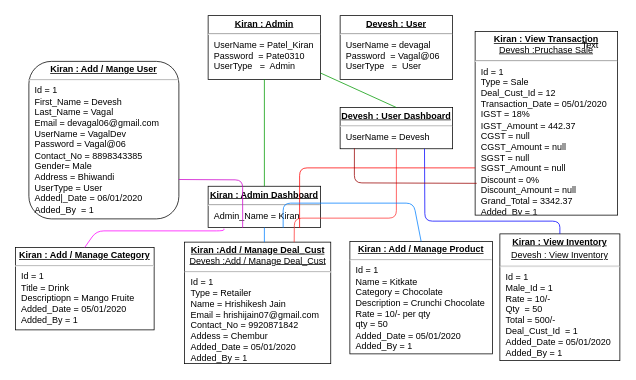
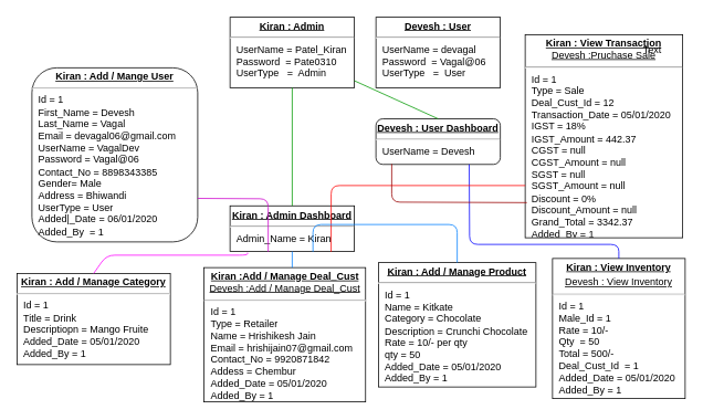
  <mxCell id="0" />
  <mxCell id="1" parent="0" />
  <mxCell id="2" value="&lt;p style=&quot;margin: 0px ; margin-top: 4px ; text-align: center ; text-decoration: underline&quot;&gt;&lt;b&gt;Kiran :Add / Manage Deal_Cust&lt;/b&gt;&lt;br&gt;Devesh :Add / Manage Deal_Cust&lt;/p&gt;&lt;hr&gt;&lt;p style=&quot;margin: 0px ; margin-left: 8px&quot;&gt;Id = 1&lt;br&gt;Type = Retailer&lt;br&gt;Name = Hrishikesh Jain&lt;br&gt;&lt;/p&gt;&lt;p style=&quot;margin: 0px ; margin-left: 8px&quot;&gt;Email = hrishijain07@gmail.com&lt;br&gt;&lt;/p&gt;&lt;p style=&quot;margin: 0px ; margin-left: 8px&quot;&gt;Contact_No = 9920871842&lt;br&gt;&lt;/p&gt;&lt;p style=&quot;margin: 0px ; margin-left: 8px&quot;&gt;Addess = Chembur&lt;/p&gt;&lt;p style=&quot;margin: 0px ; margin-left: 8px&quot;&gt;Added_Date = 05/01/2020&lt;/p&gt;&lt;p style=&quot;margin: 0px ; margin-left: 8px&quot;&gt;Added_By = 1&lt;br&gt;&lt;/p&gt;" style="verticalAlign=top;align=left;overflow=fill;fontSize=12;fontFamily=Helvetica;html=1;rounded=0;shadow=0;comic=0;labelBackgroundColor=none;strokeWidth=1" parent="1" vertex="1"><mxGeometry x="245.5" y="322" width="195" height="162" as="geometry" /></mxCell>
- <mxCell id="3" value="&lt;p style=&quot;margin: 0px ; margin-top: 4px ; text-align: center ; text-decoration: underline&quot;&gt;&lt;b&gt;Kiran : Add / Manage Product&lt;br&gt;&lt;/b&gt;&lt;/p&gt;&lt;hr&gt;&lt;p style=&quot;margin: 0px ; margin-left: 8px&quot;&gt;Id = 1&lt;br&gt;Name = Kitkate &lt;br&gt;Category = Chocolate&lt;br&gt;&lt;/p&gt;&lt;p style=&quot;margin: 0px ; margin-left: 8px&quot;&gt;Description = Crunchi Chocolate&lt;br&gt;&lt;/p&gt;&lt;p style=&quot;margin: 0px ; margin-left: 8px&quot;&gt;Rate = 10/- per qty&lt;br&gt;&lt;/p&gt;&lt;p style=&quot;margin: 0px ; margin-left: 8px&quot;&gt;qty = 50&lt;br&gt;&lt;/p&gt;&lt;p style=&quot;margin: 0px ; margin-left: 8px&quot;&gt;Added_Date = 05/01/2020&lt;br&gt;&lt;/p&gt;&lt;p style=&quot;margin: 0px ; margin-left: 8px&quot;&gt;Added_By = 1&lt;br&gt;&lt;/p&gt;" style="verticalAlign=top;align=left;overflow=fill;fontSize=12;fontFamily=Helvetica;html=1;rounded=0;shadow=0;comic=0;labelBackgroundColor=none;strokeWidth=1" parent="1" vertex="1"><mxGeometry x="466" y="321" width="190" height="150" as="geometry" /></mxCell>
+ <mxCell id="3" value="&lt;p style=&quot;margin: 0px ; margin-top: 4px ; text-align: center ; text-decoration: underline&quot;&gt;&lt;b&gt;Kiran : Add / Manage Product&lt;br&gt;&lt;/b&gt;&lt;/p&gt;&lt;hr&gt;&lt;p style=&quot;margin: 0px ; margin-left: 8px&quot;&gt;Id = 1&lt;br&gt;Name = Kitkate &lt;br&gt;Category = Chocolate&lt;br&gt;&lt;/p&gt;&lt;p style=&quot;margin: 0px ; margin-left: 8px&quot;&gt;Description = Crunchi Chocolate&lt;br&gt;&lt;/p&gt;&lt;p style=&quot;margin: 0px ; margin-left: 8px&quot;&gt;Rate = 10/- per qty&lt;br&gt;&lt;/p&gt;&lt;p style=&quot;margin: 0px ; margin-left: 8px&quot;&gt;qty = 50&lt;br&gt;&lt;/p&gt;&lt;p style=&quot;margin: 0px ; margin-left: 8px&quot;&gt;Added_Date = 05/01/2020&lt;br&gt;&lt;/p&gt;&lt;p style=&quot;margin: 0px ; margin-left: 8px&quot;&gt;Added_By = 1&lt;br&gt;&lt;/p&gt;" style="verticalAlign=top;align=left;overflow=fill;fontSize=12;fontFamily=Helvetica;html=1;rounded=0;shadow=0;comic=0;labelBackgroundColor=none;strokeWidth=1" parent="1" vertex="1"><mxGeometry x="456" y="316" width="190" height="150" as="geometry" /></mxCell>
  <mxCell id="4" value="&lt;p style=&quot;margin: 0px ; margin-top: 4px ; text-align: center ; text-decoration: underline&quot;&gt;&lt;b&gt;Kiran : Add / Manage Category&lt;br&gt;&lt;/b&gt;&lt;/p&gt;&lt;hr&gt;&lt;p style=&quot;margin: 0px ; margin-left: 8px&quot;&gt;Id = 1&lt;br&gt;Title = Drink&lt;br&gt;Descriptiopn = Mango Fruite&lt;br&gt;&lt;/p&gt;&lt;p style=&quot;margin: 0px ; margin-left: 8px&quot;&gt;Added_Date = 05/01/2020&lt;br&gt;&lt;/p&gt;&lt;p style=&quot;margin: 0px ; margin-left: 8px&quot;&gt;Added_By = 1&lt;br&gt;&lt;/p&gt;" style="verticalAlign=top;align=left;overflow=fill;fontSize=12;fontFamily=Helvetica;html=1;rounded=0;shadow=0;comic=0;labelBackgroundColor=none;strokeWidth=1" parent="1" vertex="1"><mxGeometry x="20" y="329" width="185" height="110" as="geometry" /></mxCell>
  <mxCell id="5" value="&lt;p style=&quot;margin: 0px ; margin-top: 4px ; text-align: center ; text-decoration: underline&quot;&gt;&lt;b&gt;Kiran : Admin&lt;br&gt;&lt;/b&gt;&lt;/p&gt;&lt;hr&gt;&lt;p style=&quot;margin: 0px ; margin-left: 8px&quot;&gt;UserName = Patel_Kiran&lt;br&gt;Password&amp;nbsp; = Pate0310&lt;br&gt;UserType&amp;nbsp;&amp;nbsp; =&amp;nbsp; Admin&lt;br&gt;&lt;/p&gt;" style="verticalAlign=top;align=left;overflow=fill;fontSize=12;fontFamily=Helvetica;html=1;rounded=0;shadow=0;comic=0;labelBackgroundColor=none;strokeWidth=1" parent="1" vertex="1"><mxGeometry x="277" y="20" width="150" height="85" as="geometry" /></mxCell>
  <mxCell id="6" value="&lt;p style=&quot;margin: 0px ; margin-top: 4px ; text-align: center ; text-decoration: underline&quot;&gt;&lt;b&gt;Kiran : Add / Mange User&lt;br&gt;&lt;/b&gt;&lt;/p&gt;&lt;hr&gt;&lt;p style=&quot;margin: 0px ; margin-left: 8px&quot;&gt;Id = 1&lt;br&gt;First_Name = Devesh&lt;br&gt;Last_Name = Vagal&lt;br&gt;&lt;/p&gt;&lt;p style=&quot;margin: 0px ; margin-left: 8px&quot;&gt;Email = devagal06@gmail.com&lt;/p&gt;&lt;p style=&quot;margin: 0px ; margin-left: 8px&quot;&gt;UserName = VagalDev&lt;br&gt;&lt;/p&gt;&lt;p style=&quot;margin: 0px ; margin-left: 8px&quot;&gt;Password = Vagal@06&lt;br&gt;&lt;/p&gt;&lt;p style=&quot;margin: 0px ; margin-left: 8px&quot;&gt;Contact_No = 8898343385&lt;/p&gt;&lt;p style=&quot;margin: 0px ; margin-left: 8px&quot;&gt;Gender= Male&lt;br&gt;&lt;/p&gt;&lt;p style=&quot;margin: 0px ; margin-left: 8px&quot;&gt;Address = Bhiwandi&lt;/p&gt;&lt;p style=&quot;margin: 0px ; margin-left: 8px&quot;&gt;UserType = User&lt;br&gt;&lt;/p&gt;&lt;p style=&quot;margin: 0px ; margin-left: 8px&quot;&gt;Added|_Date = 06/01/2020&lt;br&gt;&lt;/p&gt;&lt;p style=&quot;margin: 0px ; margin-left: 8px&quot;&gt;Added_By&amp;nbsp; = 1&lt;br&gt;&lt;/p&gt;&lt;p style=&quot;margin: 0px ; margin-left: 8px&quot;&gt;&lt;br&gt;&lt;/p&gt;&lt;p style=&quot;margin: 0px ; margin-left: 8px&quot;&gt;&lt;br&gt;&lt;/p&gt;" style="verticalAlign=top;align=left;overflow=fill;fontSize=12;fontFamily=Helvetica;html=1;shadow=0;comic=0;labelBackgroundColor=none;strokeWidth=1;rounded=1;" parent="1" vertex="1"><mxGeometry x="38" y="81" width="200" height="210" as="geometry" /></mxCell>
  <mxCell id="7" value="&lt;p style=&quot;margin: 0px ; margin-top: 4px ; text-align: center ; text-decoration: underline&quot;&gt;&lt;b&gt;Kiran : View Inventory&lt;br&gt;&lt;/b&gt;&lt;/p&gt;&lt;p style=&quot;margin: 0px ; margin-top: 4px ; text-align: center ; text-decoration: underline&quot;&gt;Devesh : View Inventory&lt;b&gt;&lt;br&gt;&lt;/b&gt;&lt;/p&gt;&lt;hr&gt;&lt;p style=&quot;margin: 0px ; margin-left: 8px&quot;&gt;Id = 1&lt;br&gt;Male_Id = 1&lt;br&gt;Rate = 10/-&lt;br&gt;&lt;/p&gt;&lt;p style=&quot;margin: 0px ; margin-left: 8px&quot;&gt;Qty&amp;nbsp; = 50&lt;br&gt;&lt;/p&gt;&lt;p style=&quot;margin: 0px ; margin-left: 8px&quot;&gt;Total = 500/-&lt;br&gt;&lt;/p&gt;&lt;p style=&quot;margin: 0px ; margin-left: 8px&quot;&gt;Deal_Cust_Id&amp;nbsp; = 1&lt;br&gt;&lt;/p&gt;&lt;p style=&quot;margin: 0px ; margin-left: 8px&quot;&gt;Added_Date = 05/01/2020&lt;br&gt;&lt;/p&gt;&lt;p style=&quot;margin: 0px ; margin-left: 8px&quot;&gt;Added_By = 1&lt;br&gt;&lt;/p&gt;&lt;p style=&quot;margin: 0px ; margin-left: 8px&quot;&gt;&lt;br&gt;&lt;/p&gt;&lt;p style=&quot;margin: 0px ; margin-left: 8px&quot;&gt;&lt;br&gt;&lt;br&gt;&lt;/p&gt;&lt;hr&gt;&lt;p style=&quot;margin: 0px ; margin-left: 8px&quot;&gt;Id = 1&lt;br&gt;Product_Id = 1&lt;br&gt;Rate = 10/-&lt;br&gt;&lt;/p&gt;&lt;p style=&quot;margin: 0px ; margin-left: 8px&quot;&gt;Qty&amp;nbsp; = 50&lt;br&gt;&lt;/p&gt;&lt;p style=&quot;margin: 0px ; margin-left: 8px&quot;&gt;Total = 500/-&lt;br&gt;&lt;/p&gt;&lt;p style=&quot;margin: 0px ; margin-left: 8px&quot;&gt;Deal_Cust_Id&amp;nbsp; = 1&lt;br&gt;&lt;/p&gt;&lt;p style=&quot;margin: 0px ; margin-left: 8px&quot;&gt;Added_Date = 05/01/2020&lt;br&gt;&lt;/p&gt;&lt;p style=&quot;margin: 0px ; margin-left: 8px&quot;&gt;Added_By = 1&lt;br&gt;&lt;/p&gt;&lt;p style=&quot;margin: 0px ; margin-left: 8px&quot;&gt;&lt;br&gt;&lt;/p&gt;&lt;p style=&quot;margin: 0px ; margin-left: 8px&quot;&gt;&lt;br&gt;&lt;/p&gt;" style="verticalAlign=top;align=left;overflow=fill;fontSize=12;fontFamily=Helvetica;html=1;rounded=0;shadow=0;comic=0;labelBackgroundColor=none;strokeWidth=1" parent="1" vertex="1"><mxGeometry x="666" y="311" width="160" height="169" as="geometry" /></mxCell>
  <mxCell id="8" value="&lt;p style=&quot;margin: 0px ; margin-top: 4px ; text-align: center ; text-decoration: underline&quot;&gt;&lt;b&gt;Kiran : View Transaction&lt;/b&gt;&lt;br&gt;Devesh :Pruchase Sale&lt;b&gt;&lt;b&gt;&lt;br&gt;&lt;/b&gt;&lt;/b&gt;&lt;/p&gt;&lt;hr&gt;&lt;p style=&quot;margin: 0px ; margin-left: 8px&quot;&gt;Id = 1&lt;br&gt;Type = Sale&lt;br&gt;Deal_Cust_Id = 12&lt;/p&gt;&lt;p style=&quot;margin: 0px ; margin-left: 8px&quot;&gt;Transaction_Date = 05/01/2020&lt;br&gt;&lt;/p&gt;&lt;p style=&quot;margin: 0px ; margin-left: 8px&quot;&gt;IGST = 18%&lt;/p&gt;&lt;p style=&quot;margin: 0px ; margin-left: 8px&quot;&gt;IGST_Amount = 442.37&lt;/p&gt;&lt;p style=&quot;margin: 0px ; margin-left: 8px&quot;&gt;&lt;span&gt;CGST = null&lt;/span&gt;&lt;/p&gt;&lt;p style=&quot;margin: 0px ; margin-left: 8px&quot;&gt;&lt;span&gt;CGST_Amount = null&lt;/span&gt;&lt;/p&gt;&lt;p style=&quot;margin: 0px ; margin-left: 8px&quot;&gt;SGST = null&lt;br&gt;&lt;/p&gt;&lt;p style=&quot;margin: 0px ; margin-left: 8px&quot;&gt;SGST_Amount = null&lt;/p&gt;&lt;p style=&quot;margin: 0px ; margin-left: 8px&quot;&gt;Discount = 0%&lt;br&gt;&lt;/p&gt;&lt;p style=&quot;margin: 0px ; margin-left: 8px&quot;&gt;Discount_Amount = null&lt;/p&gt;&lt;p style=&quot;margin: 0px ; margin-left: 8px&quot;&gt;Grand_Total = 3342.37&lt;/p&gt;&lt;p style=&quot;margin: 0px ; margin-left: 8px&quot;&gt;&lt;span&gt;Added_By = 1&lt;/span&gt;&lt;/p&gt;" style="verticalAlign=top;align=left;overflow=fill;fontSize=12;fontFamily=Helvetica;html=1;rounded=0;shadow=0;comic=0;labelBackgroundColor=none;strokeWidth=1" parent="1" vertex="1"><mxGeometry x="633" y="41" width="190" height="245" as="geometry" /></mxCell>
  <mxCell id="9" value="Text" style="text;html=1;align=center;verticalAlign=middle;resizable=0;points=[];autosize=1;" vertex="1" parent="8"><mxGeometry x="137" y="9" width="32" height="18" as="geometry" /></mxCell>
  <mxCell id="10" value="&lt;p style=&quot;margin: 0px ; margin-top: 4px ; text-align: center ; text-decoration: underline&quot;&gt;&lt;b&gt;Kiran : Admin Dashboard&lt;br&gt;&lt;/b&gt;&lt;/p&gt;&lt;hr&gt;&lt;p style=&quot;margin: 0px ; margin-left: 8px&quot;&gt;Admin_Name = Kiran&lt;/p&gt;" style="verticalAlign=top;align=left;overflow=fill;fontSize=12;fontFamily=Helvetica;html=1;rounded=0;shadow=0;comic=0;labelBackgroundColor=none;strokeWidth=1" parent="1" vertex="1"><mxGeometry x="277" y="247.5" width="150" height="55" as="geometry" /></mxCell>
  <mxCell id="11" value="&lt;p style=&quot;margin: 0px ; margin-top: 4px ; text-align: center ; text-decoration: underline&quot;&gt;&lt;b&gt;Devesh : User&lt;br&gt;&lt;/b&gt;&lt;/p&gt;&lt;hr&gt;&lt;p style=&quot;margin: 0px ; margin-left: 8px&quot;&gt;UserName = devagal&lt;br&gt;Password&amp;nbsp; = Vagal@06&lt;br&gt;UserType&amp;nbsp;&amp;nbsp; =&amp;nbsp; User&lt;br&gt;&lt;/p&gt;" style="verticalAlign=top;align=left;overflow=fill;fontSize=12;fontFamily=Helvetica;html=1;rounded=0;shadow=0;comic=0;labelBackgroundColor=none;strokeWidth=1" parent="1" vertex="1"><mxGeometry x="453" y="20" width="150" height="85" as="geometry" /></mxCell>
- <mxCell id="12" value="&lt;p style=&quot;margin: 0px ; margin-top: 4px ; text-align: center ; text-decoration: underline&quot;&gt;&lt;b&gt;Devesh : User Dashboard&lt;br&gt;&lt;/b&gt;&lt;/p&gt;&lt;hr&gt;&lt;p style=&quot;margin: 0px ; margin-left: 8px&quot;&gt;UserName = Devesh&lt;br&gt;&lt;/p&gt;" style="verticalAlign=top;align=left;overflow=fill;fontSize=12;fontFamily=Helvetica;html=1;rounded=0;shadow=0;comic=0;labelBackgroundColor=none;strokeWidth=1" parent="1" vertex="1"><mxGeometry x="453" y="142.5" width="150" height="55" as="geometry" /></mxCell>
+ <mxCell id="12" value="&lt;p style=&quot;margin: 0px ; margin-top: 4px ; text-align: center ; text-decoration: underline&quot;&gt;&lt;b&gt;Devesh : User Dashboard&lt;br&gt;&lt;/b&gt;&lt;/p&gt;&lt;hr&gt;&lt;p style=&quot;margin: 0px ; margin-left: 8px&quot;&gt;UserName = Devesh&lt;br&gt;&lt;/p&gt;" style="verticalAlign=top;align=left;overflow=fill;fontSize=12;fontFamily=Helvetica;html=1;shadow=0;comic=0;labelBackgroundColor=none;strokeWidth=1;rounded=1;" parent="1" vertex="1"><mxGeometry x="453" y="142.5" width="150" height="55" as="geometry" /></mxCell>
  <mxCell id="13" value="" style="endArrow=none;html=1;entryX=0.5;entryY=1;entryDx=0;entryDy=0;strokeColor=#007FFF;" parent="1" target="10" edge="1"><mxGeometry width="50" height="50" relative="1" as="geometry"><mxPoint x="352" y="322" as="sourcePoint" /><mxPoint x="451" y="233" as="targetPoint" /></mxGeometry></mxCell>
- <mxCell id="14" value="" style="endArrow=none;html=1;entryX=0.5;entryY=1;entryDx=0;entryDy=0;exitX=0.75;exitY=0;exitDx=0;exitDy=0;strokeColor=#FF3333;" parent="1" source="2" target="12" edge="1"><mxGeometry width="50" height="50" relative="1" as="geometry"><mxPoint x="528" y="313" as="sourcePoint" /><mxPoint x="451" y="233" as="targetPoint" /><Array as="points"><mxPoint x="392" y="290" /><mxPoint x="528" y="290" /></Array></mxGeometry></mxCell>
  <mxCell id="15" value="" style="endArrow=none;html=1;entryX=0.5;entryY=0;entryDx=0;entryDy=0;exitX=0.75;exitY=1;exitDx=0;exitDy=0;strokeColor=#0000FF;" parent="1" source="12" target="7" edge="1"><mxGeometry width="50" height="50" relative="1" as="geometry"><mxPoint x="399" y="281" as="sourcePoint" /><mxPoint x="646" y="298" as="targetPoint" /><Array as="points"><mxPoint x="566" y="294" /><mxPoint x="746" y="294" /></Array></mxGeometry></mxCell>
  <mxCell id="16" value="" style="endArrow=none;html=1;exitX=0.5;exitY=0;exitDx=0;exitDy=0;strokeColor=#009900;" parent="1" source="12" target="5" edge="1"><mxGeometry width="50" height="50" relative="1" as="geometry"><mxPoint x="399" y="281" as="sourcePoint" /><mxPoint x="449" y="231" as="targetPoint" /></mxGeometry></mxCell>
  <mxCell id="17" value="" style="endArrow=none;html=1;strokeColor=#009900;" parent="1" source="10" target="5" edge="1"><mxGeometry width="50" height="50" relative="1" as="geometry"><mxPoint x="399" y="281" as="sourcePoint" /><mxPoint x="449" y="231" as="targetPoint" /></mxGeometry></mxCell>
  <mxCell id="18" value="" style="endArrow=none;html=1;entryX=1;entryY=0.75;entryDx=0;entryDy=0;exitX=0.307;exitY=1.009;exitDx=0;exitDy=0;exitPerimeter=0;strokeColor=#CC00CC;" parent="1" source="10" target="6" edge="1"><mxGeometry width="50" height="50" relative="1" as="geometry"><mxPoint x="399" y="281" as="sourcePoint" /><mxPoint x="449" y="231" as="targetPoint" /><Array as="points"><mxPoint x="323" y="239" /></Array></mxGeometry></mxCell>
  <mxCell id="19" value="" style="endArrow=none;html=1;entryX=0.5;entryY=0;entryDx=0;entryDy=0;exitX=0.14;exitY=1.027;exitDx=0;exitDy=0;exitPerimeter=0;strokeColor=#FF00FF;" parent="1" source="10" target="4" edge="1"><mxGeometry width="50" height="50" relative="1" as="geometry"><mxPoint x="399" y="281" as="sourcePoint" /><mxPoint x="449" y="231" as="targetPoint" /><Array as="points"><mxPoint x="298" y="307" /><mxPoint x="128" y="307" /></Array></mxGeometry></mxCell>
  <mxCell id="20" value="" style="endArrow=none;html=1;exitX=0.813;exitY=1.009;exitDx=0;exitDy=0;exitPerimeter=0;strokeColor=#FF0000;" parent="1" source="10" edge="1"><mxGeometry width="50" height="50" relative="1" as="geometry"><mxPoint x="399" y="281" as="sourcePoint" /><mxPoint x="633" y="223" as="targetPoint" /><Array as="points"><mxPoint x="399" y="223" /></Array></mxGeometry></mxCell>
  <mxCell id="21" value="" style="endArrow=none;html=1;entryX=0.127;entryY=0.991;entryDx=0;entryDy=0;exitX=0.011;exitY=0.827;exitDx=0;exitDy=0;exitPerimeter=0;entryPerimeter=0;strokeColor=#990000;" parent="1" source="8" target="12" edge="1"><mxGeometry width="50" height="50" relative="1" as="geometry"><mxPoint x="399" y="281" as="sourcePoint" /><mxPoint x="449" y="231" as="targetPoint" /><Array as="points"><mxPoint x="472" y="243" /></Array></mxGeometry></mxCell>
  <mxCell id="22" value="" style="endArrow=none;html=1;entryX=0.5;entryY=0;entryDx=0;entryDy=0;exitX=0.667;exitY=1.009;exitDx=0;exitDy=0;exitPerimeter=0;strokeColor=#007FFF;" parent="1" source="10" target="3" edge="1"><mxGeometry width="50" height="50" relative="1" as="geometry"><mxPoint x="399" y="281" as="sourcePoint" /><mxPoint x="449" y="231" as="targetPoint" /><Array as="points"><mxPoint x="377" y="270" /><mxPoint x="551" y="270" /></Array></mxGeometry></mxCell>
